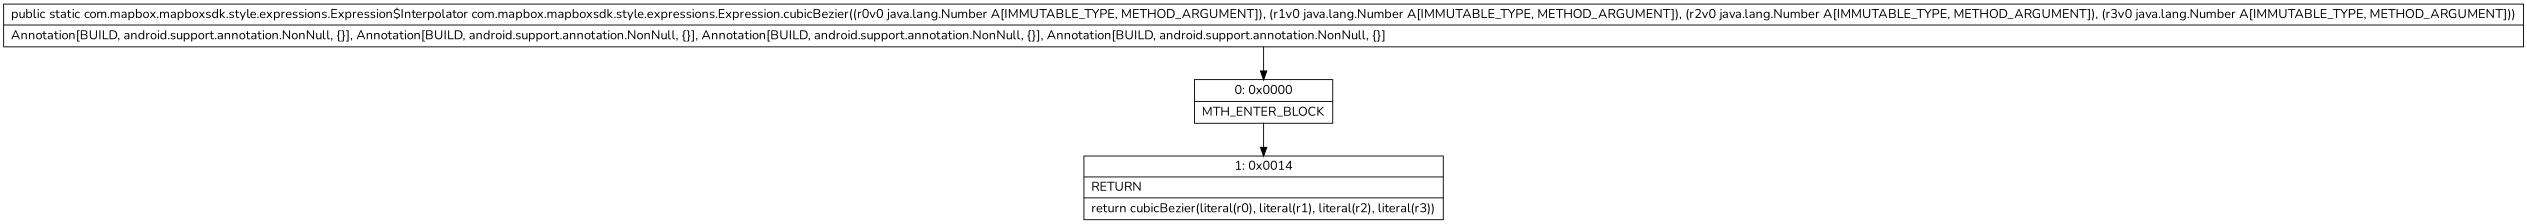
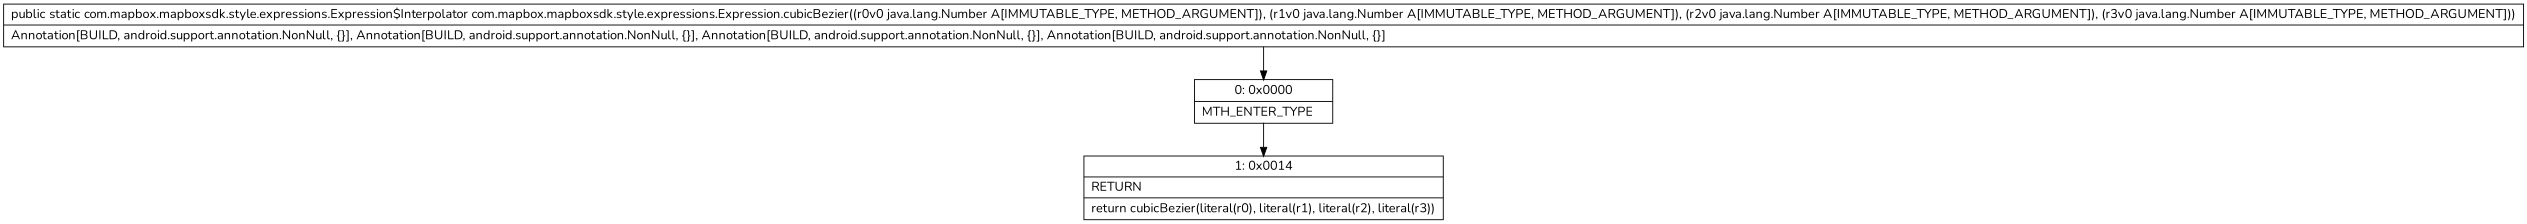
  digraph {
    fontname=Nunito
    node [shape=record fontname=Nunito]
    edge [fontname=Nunito]
-   n1 [label="{0\:\ 0x0000|MTH_ENTER_BLOCK\l}"]
+   n1 [label="{0\:\ 0x0000|MTH_ENTER_TYPE\l}"]
    n2 [label="{1\:\ 0x0014|RETURN\l|return cubicBezier(literal(r0), literal(r1), literal(r2), literal(r3))\l}"]
    n3 [label="{public static com.mapbox.mapboxsdk.style.expressions.Expression$Interpolator com.mapbox.mapboxsdk.style.expressions.Expression.cubicBezier((r0v0 java.lang.Number A[IMMUTABLE_TYPE, METHOD_ARGUMENT]), (r1v0 java.lang.Number A[IMMUTABLE_TYPE, METHOD_ARGUMENT]), (r2v0 java.lang.Number A[IMMUTABLE_TYPE, METHOD_ARGUMENT]), (r3v0 java.lang.Number A[IMMUTABLE_TYPE, METHOD_ARGUMENT]))  | Annotation[BUILD, android.support.annotation.NonNull, \{\}], Annotation[BUILD, android.support.annotation.NonNull, \{\}], Annotation[BUILD, android.support.annotation.NonNull, \{\}], Annotation[BUILD, android.support.annotation.NonNull, \{\}]\l}"]
    n1 -> n2
    n3 -> n1
  }
